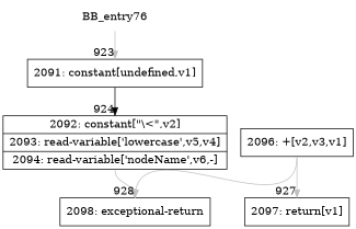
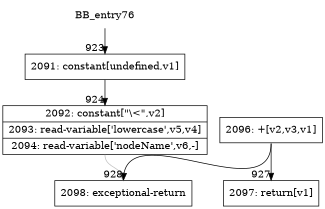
  digraph {
    rankdir=TD
    node [shape=record]
    edge [headport=n tailport=s]
    n1 [label=BB_entry76 shape=none]
    n2 [label="{2091: constant[undefined,v1]}"]
    n3 [label="{2092: constant[\"\\\<\",v2]|2093: read-variable['lowercase',v5,v4]|2094: read-variable['nodeName',v6,-]}"]
    n4 [label="{2098: exceptional-return}"]
    n5 [label="{2096: +[v2,v3,v1]}"]
    n6 [label="{2097: return[v1]}"]
-   n1 -> n2 [headlabel="    923" color=gray]
+   n1 -> n2 [headlabel="    923"]
    n2 -> n3 [headlabel="      924"]
    n3 -> n4 [color=gray headlabel="      928"]
-   n5 -> n4 [color=gray]
-   n5 -> n6 [headlabel="      927" color=gray]
+   n5 -> n4 [color=black]
+   n5 -> n6 [headlabel="      927"]
  }
